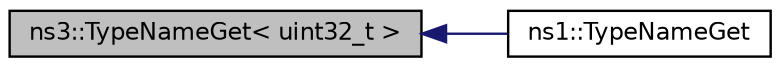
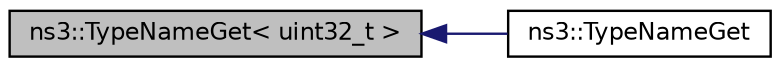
  digraph {
    rankdir=LR
    node [color=black fontname=Helvetica fontsize=10 shape=record style=filled]
    n1 [fillcolor=grey75 fontcolor=black height=0.2 label="ns3::TypeNameGet\< uint32_t \>" width=0.4]
-   n2 [fillcolor=white height=0.2 label="ns1::TypeNameGet" width=0.4]
+   n2 [fillcolor=white height=0.2 label="ns3::TypeNameGet" width=0.4]
    n1 -> n2 [color=midnightblue dir=back fontname=Helvetica fontsize=10 labelfontname=Helvetica labelfontsize=10 style=solid]
  }
